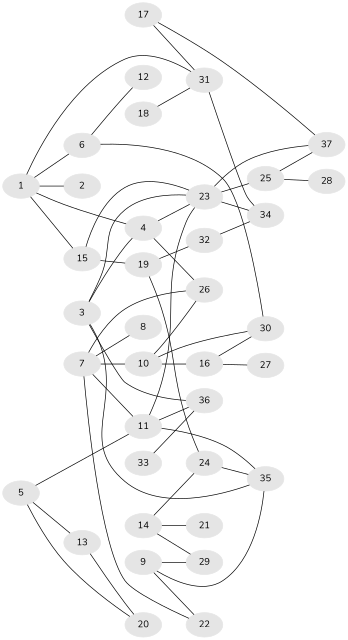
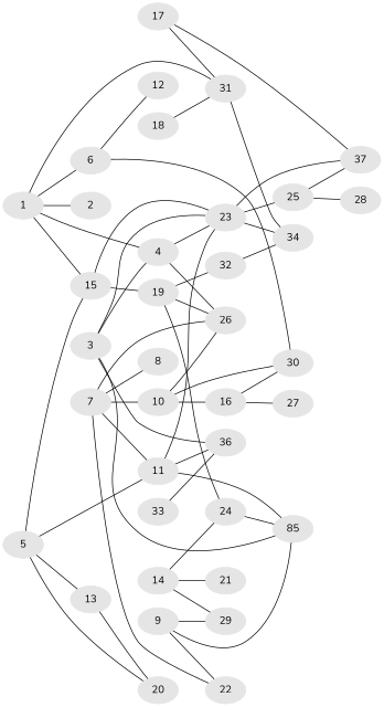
  graph {
    fontname=Nunito
    rankdir=LR
    node [color=gray90 fontname=Nunito style=filled]
    edge [fontname=Nunito weight=1.0]
    1
    2
    4
    6
    15
    31
    23
    26
    12
    30
    19
    34
    5
    11
    13
    20
    14
    29
    21
    24
    37
    25
    3
-   35
+   35 [label=85]
    36
    7
    8
    10
    22
    16
    9
    27
    32
    17
    18
    28
    33
    1 -- 2
    1 -- 4
    1 -- 6
    1 -- 15
    1 -- 31
    4 -- 23
    4 -- 26
    6 -- 12
    6 -- 30
    15 -- 23
    15 -- 19
    31 -- 34
    23 -- 34
    23 -- 37
    23 -- 25
+   19 -- 26
    19 -- 24
    19 -- 32
+   5 -- 15
    5 -- 11
    5 -- 13
    5 -- 20
    11 -- 23
    11 -- 35
    11 -- 36
    13 -- 20
    14 -- 29
    14 -- 21
    14 -- 24
    24 -- 35
    25 -- 37
    25 -- 28
    3 -- 4
    3 -- 23
    3 -- 35
    3 -- 36
    7 -- 26
    7 -- 11
    7 -- 8
    7 -- 10
    7 -- 22
    10 -- 26
    10 -- 30
    10 -- 16
    16 -- 30
    16 -- 27
    9 -- 29
    9 -- 35
    9 -- 22
    32 -- 34
    17 -- 31
    17 -- 37
    18 -- 31
    33 -- 36
  }
